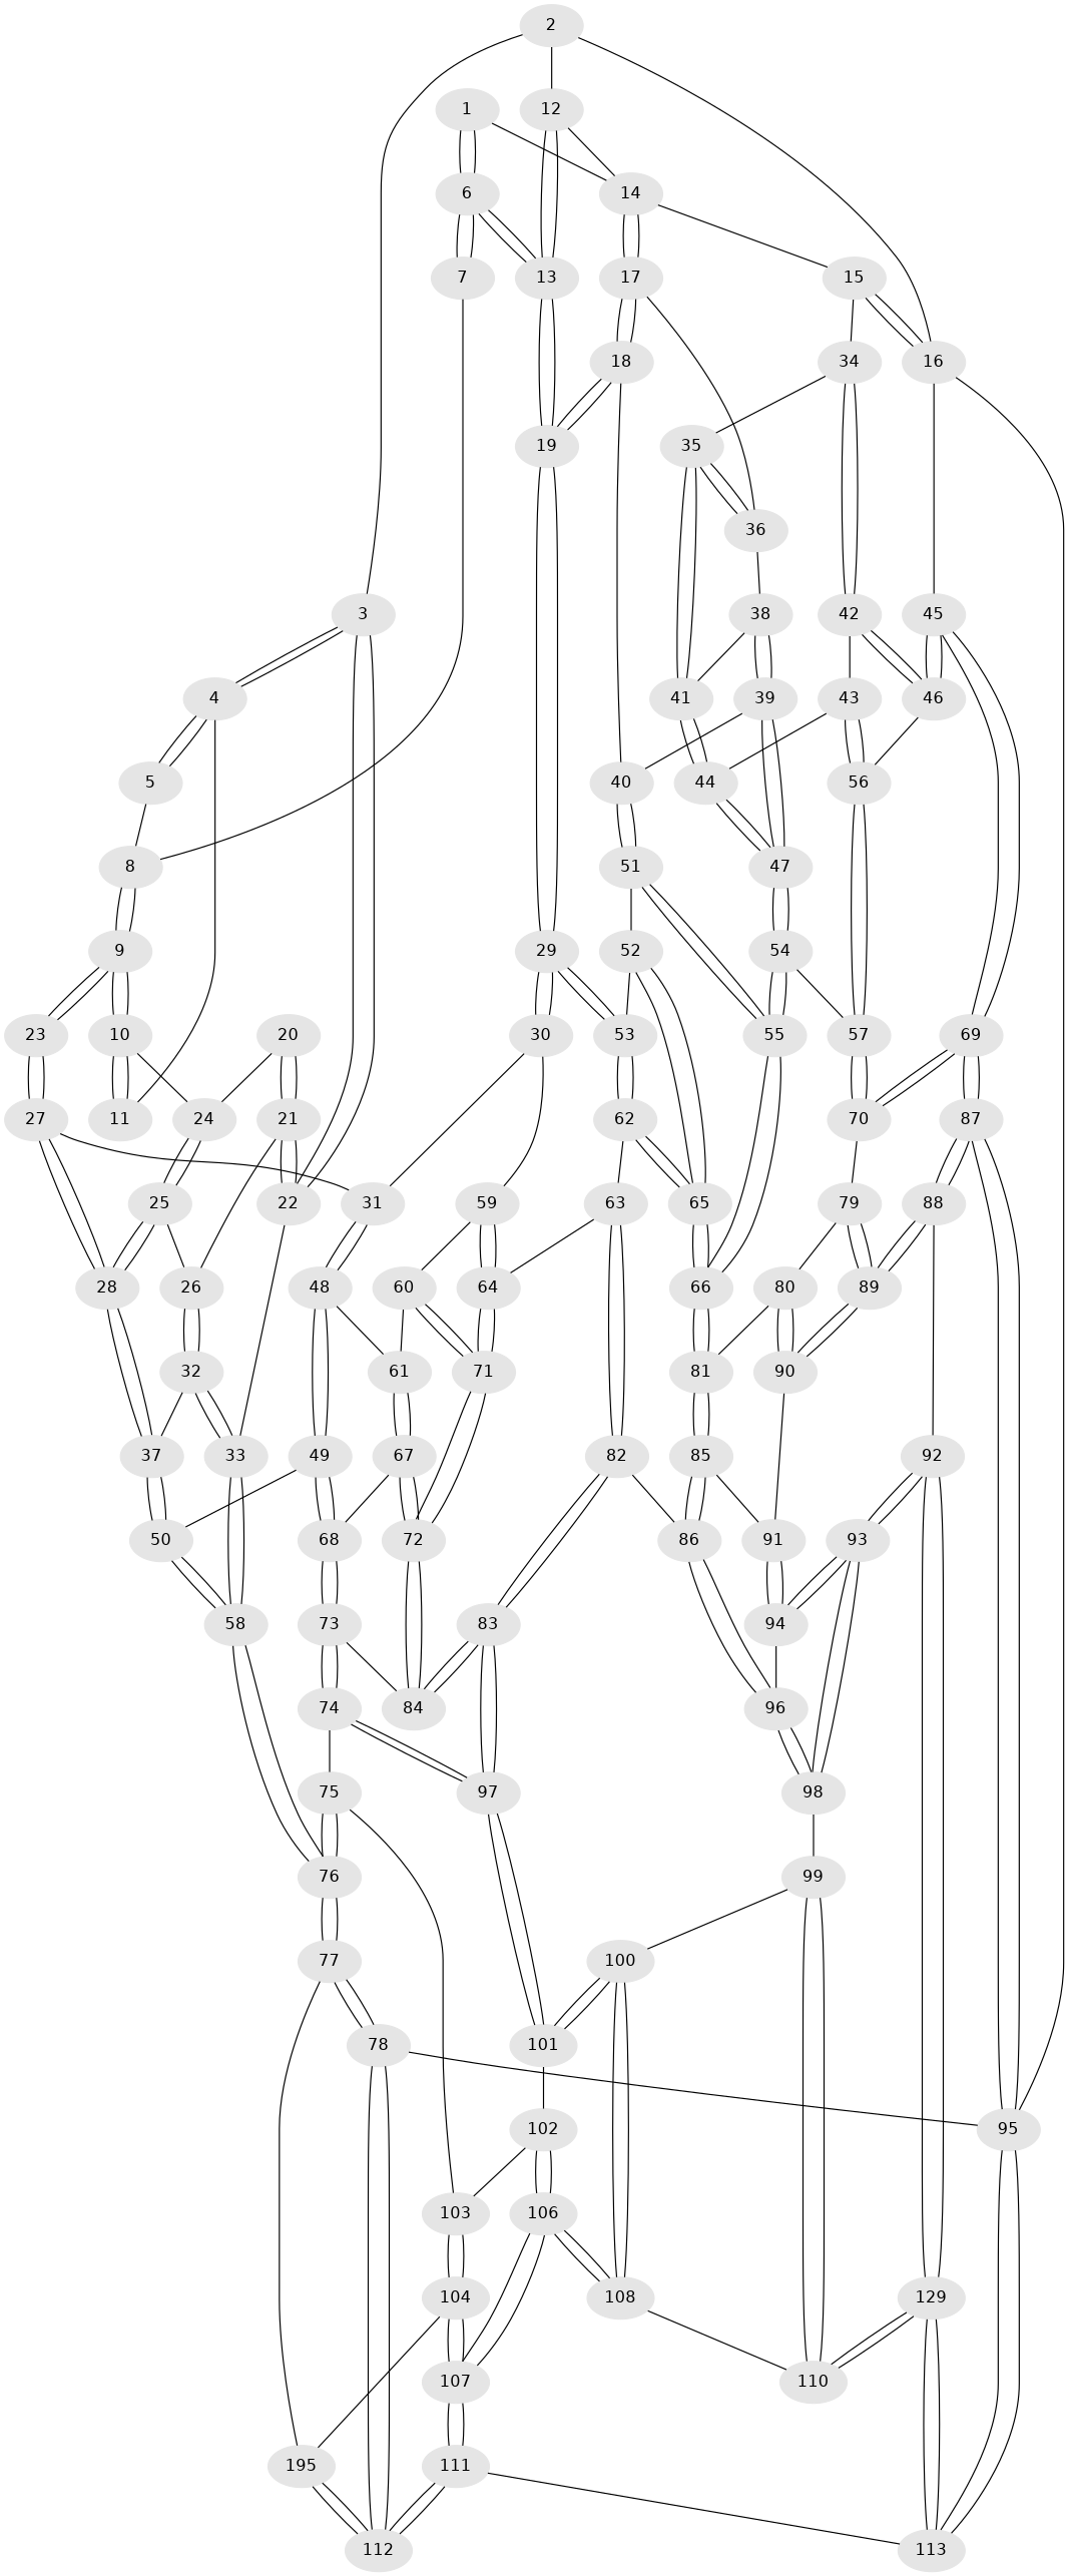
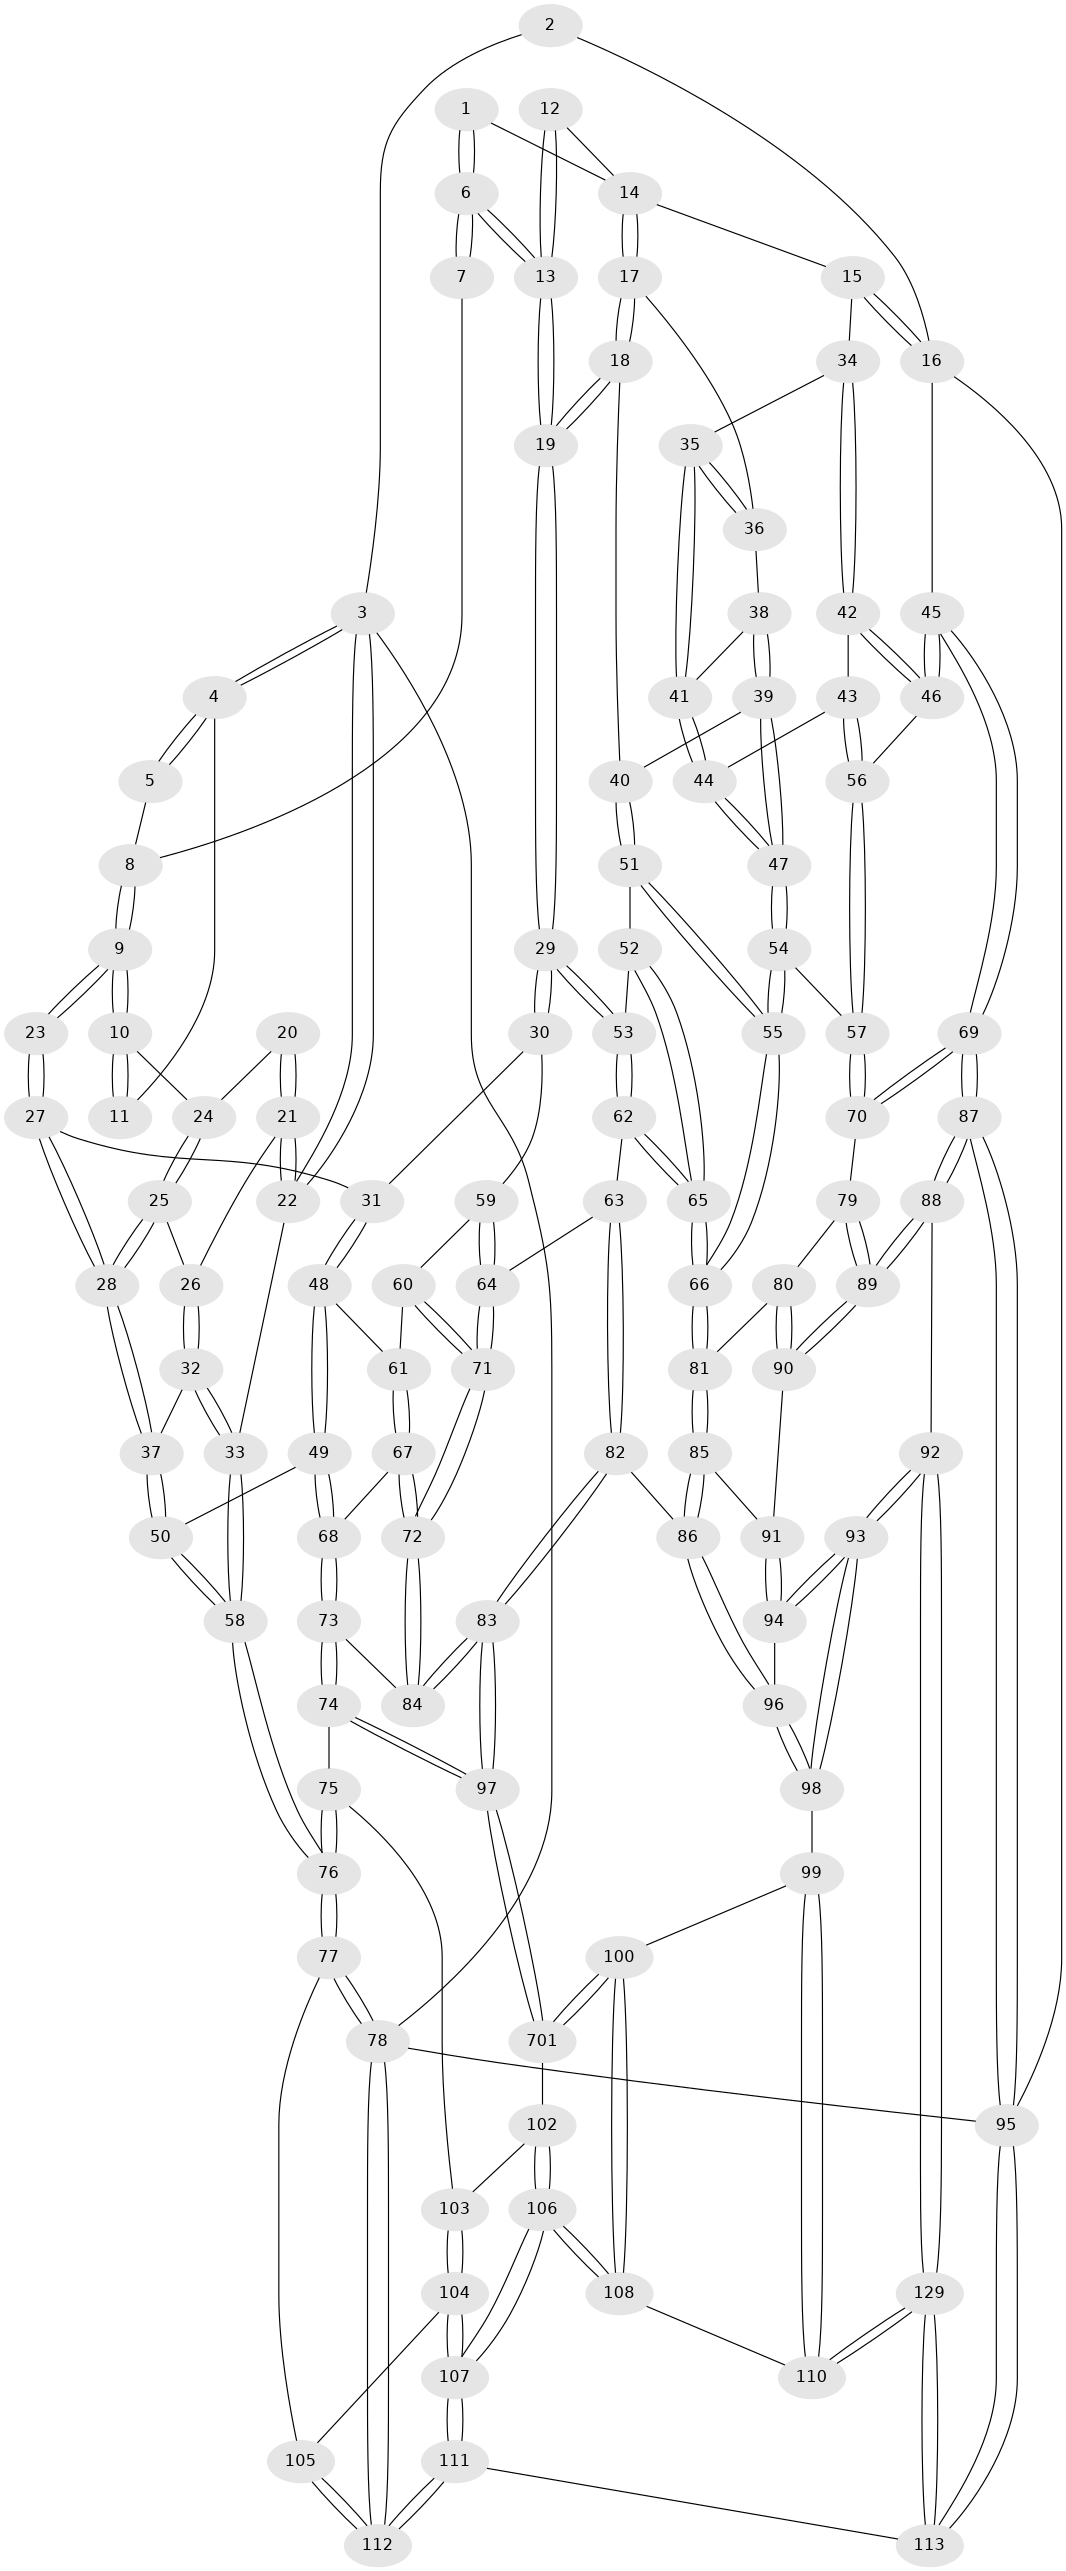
  graph {
    fontname="DejaVu Sans"
    node [color=gray90 fontname="DejaVu Sans" style=filled]
    edge [fontname="DejaVu Sans"]
    1
    6
    14
    2
    3
    12
    16
    7
    13
    4
    22
    78
    45
    95
    5
    11
    33
    112
    8
    9
    19
    23
    27
    10
    24
    25
    20
    21
    15
    17
    29
    34
    18
    36
    35
    42
    46
    69
    113
    40
    38
    51
    30
    53
    26
    32
    58
    28
    31
    37
    48
    50
    59
    62
    60
    64
    49
    61
    76
    41
    43
    44
    39
    47
    54
    52
    55
    56
    57
    70
    87
    68
    67
    73
    65
    66
    63
    81
    79
    77
    71
    72
    82
    83
    86
    85
    84
    74
    88
    80
    89
    75
    97
    103
-   101
+   101 [label=701]
    104
-   105 [label=195]
+   105
    90
    91
    96
    94
    98
    92
    93
    n105 [label=129]
    110
    99
    102
    100
    108
    106
    107
    111
    1 -- 6
    1 -- 6
    1 -- 14
    6 -- 7
    6 -- 7
    6 -- 13
    6 -- 13
    14 -- 15
    14 -- 17
    14 -- 17
    2 -- 3
-   2 -- 12
    2 -- 16
    3 -- 4
    3 -- 4
    3 -- 22
    3 -- 22
+   3 -- 78
    12 -- 14
    12 -- 13
    12 -- 13
    16 -- 45
    16 -- 95
    7 -- 8
    13 -- 19
    13 -- 19
    4 -- 5
    4 -- 5
    4 -- 11
    22 -- 33
    78 -- 95
    78 -- 112
    78 -- 112
    45 -- 46
    45 -- 46
    45 -- 69
    45 -- 69
    95 -- 113
    95 -- 113
    5 -- 8
    33 -- 58
    33 -- 58
    8 -- 9
    8 -- 9
    9 -- 23
    9 -- 23
    9 -- 10
    9 -- 10
    19 -- 29
    19 -- 29
    23 -- 27
    23 -- 27
    27 -- 28
    27 -- 28
    27 -- 31
    10 -- 11
    10 -- 11
    10 -- 24
    24 -- 25
    24 -- 25
    25 -- 26
    25 -- 28
    25 -- 28
    20 -- 24
    20 -- 21
    20 -- 21
    21 -- 22
    21 -- 22
    21 -- 26
    15 -- 16
    15 -- 16
    15 -- 34
    17 -- 18
    17 -- 18
    17 -- 36
    29 -- 30
    29 -- 30
    29 -- 53
    29 -- 53
    34 -- 35
    34 -- 42
    34 -- 42
    18 -- 19
    18 -- 19
    18 -- 40
    36 -- 38
    35 -- 36
    35 -- 36
    35 -- 41
    35 -- 41
    42 -- 46
    42 -- 46
    42 -- 43
    46 -- 56
    69 -- 70
    69 -- 70
    69 -- 87
    69 -- 87
    40 -- 51
    40 -- 51
    38 -- 41
    38 -- 39
    38 -- 39
    51 -- 52
    51 -- 55
    51 -- 55
    30 -- 31
    30 -- 59
    53 -- 62
    53 -- 62
    26 -- 32
    26 -- 32
    32 -- 33
    32 -- 33
    32 -- 37
    58 -- 76
    58 -- 76
    28 -- 37
    28 -- 37
    31 -- 48
    31 -- 48
    37 -- 50
    37 -- 50
    48 -- 49
    48 -- 49
    48 -- 61
    50 -- 58
    50 -- 58
    59 -- 60
    59 -- 64
    59 -- 64
    62 -- 65
    62 -- 65
    62 -- 63
    60 -- 61
    60 -- 71
    60 -- 71
    64 -- 71
    64 -- 71
    49 -- 50
    49 -- 68
    49 -- 68
    61 -- 67
    61 -- 67
    76 -- 77
    76 -- 77
    41 -- 44
    41 -- 44
    43 -- 44
    43 -- 56
    43 -- 56
    44 -- 47
    44 -- 47
    39 -- 40
    39 -- 47
    39 -- 47
    47 -- 54
    47 -- 54
    54 -- 55
    54 -- 55
    54 -- 57
    52 -- 53
    52 -- 65
    52 -- 65
    55 -- 66
    55 -- 66
    56 -- 57
    56 -- 57
    57 -- 70
    57 -- 70
    70 -- 79
    87 -- 95
    87 -- 95
    87 -- 88
    87 -- 88
    68 -- 73
    68 -- 73
    67 -- 68
    67 -- 72
    67 -- 72
    73 -- 84
    73 -- 74
    73 -- 74
    65 -- 66
    65 -- 66
    66 -- 81
    66 -- 81
    63 -- 64
    63 -- 82
    63 -- 82
    81 -- 85
    81 -- 85
    79 -- 80
    79 -- 89
    79 -- 89
    77 -- 78
    77 -- 78
    77 -- 105
    71 -- 72
    71 -- 72
    72 -- 84
    72 -- 84
    82 -- 83
    82 -- 83
    82 -- 86
    83 -- 84
    83 -- 84
    83 -- 97
    83 -- 97
    86 -- 96
    86 -- 96
    85 -- 86
    85 -- 86
    85 -- 91
    74 -- 75
    74 -- 97
    74 -- 97
    88 -- 89
    88 -- 89
    88 -- 92
    80 -- 81
    80 -- 90
    80 -- 90
    89 -- 90
    89 -- 90
    75 -- 76
    75 -- 76
    75 -- 103
    97 -- 101
    97 -- 101
    103 -- 104
    103 -- 104
    101 -- 102
    104 -- 105
    104 -- 107
    104 -- 107
    105 -- 112
    105 -- 112
    90 -- 91
    91 -- 94
    91 -- 94
    96 -- 98
    96 -- 98
    94 -- 96
    98 -- 99
    92 -- 93
    92 -- 93
    92 -- n105
    92 -- n105
    93 -- 94
    93 -- 94
    93 -- 98
    93 -- 98
    n105 -- 113
    n105 -- 113
    n105 -- 110
    n105 -- 110
    99 -- 110
    99 -- 110
    99 -- 100
    102 -- 103
    102 -- 106
    102 -- 106
    100 -- 101
    100 -- 101
    100 -- 108
    100 -- 108
    108 -- 110
    106 -- 108
    106 -- 108
    106 -- 107
    106 -- 107
    107 -- 111
    107 -- 111
    111 -- 112
    111 -- 112
    111 -- 113
  }
